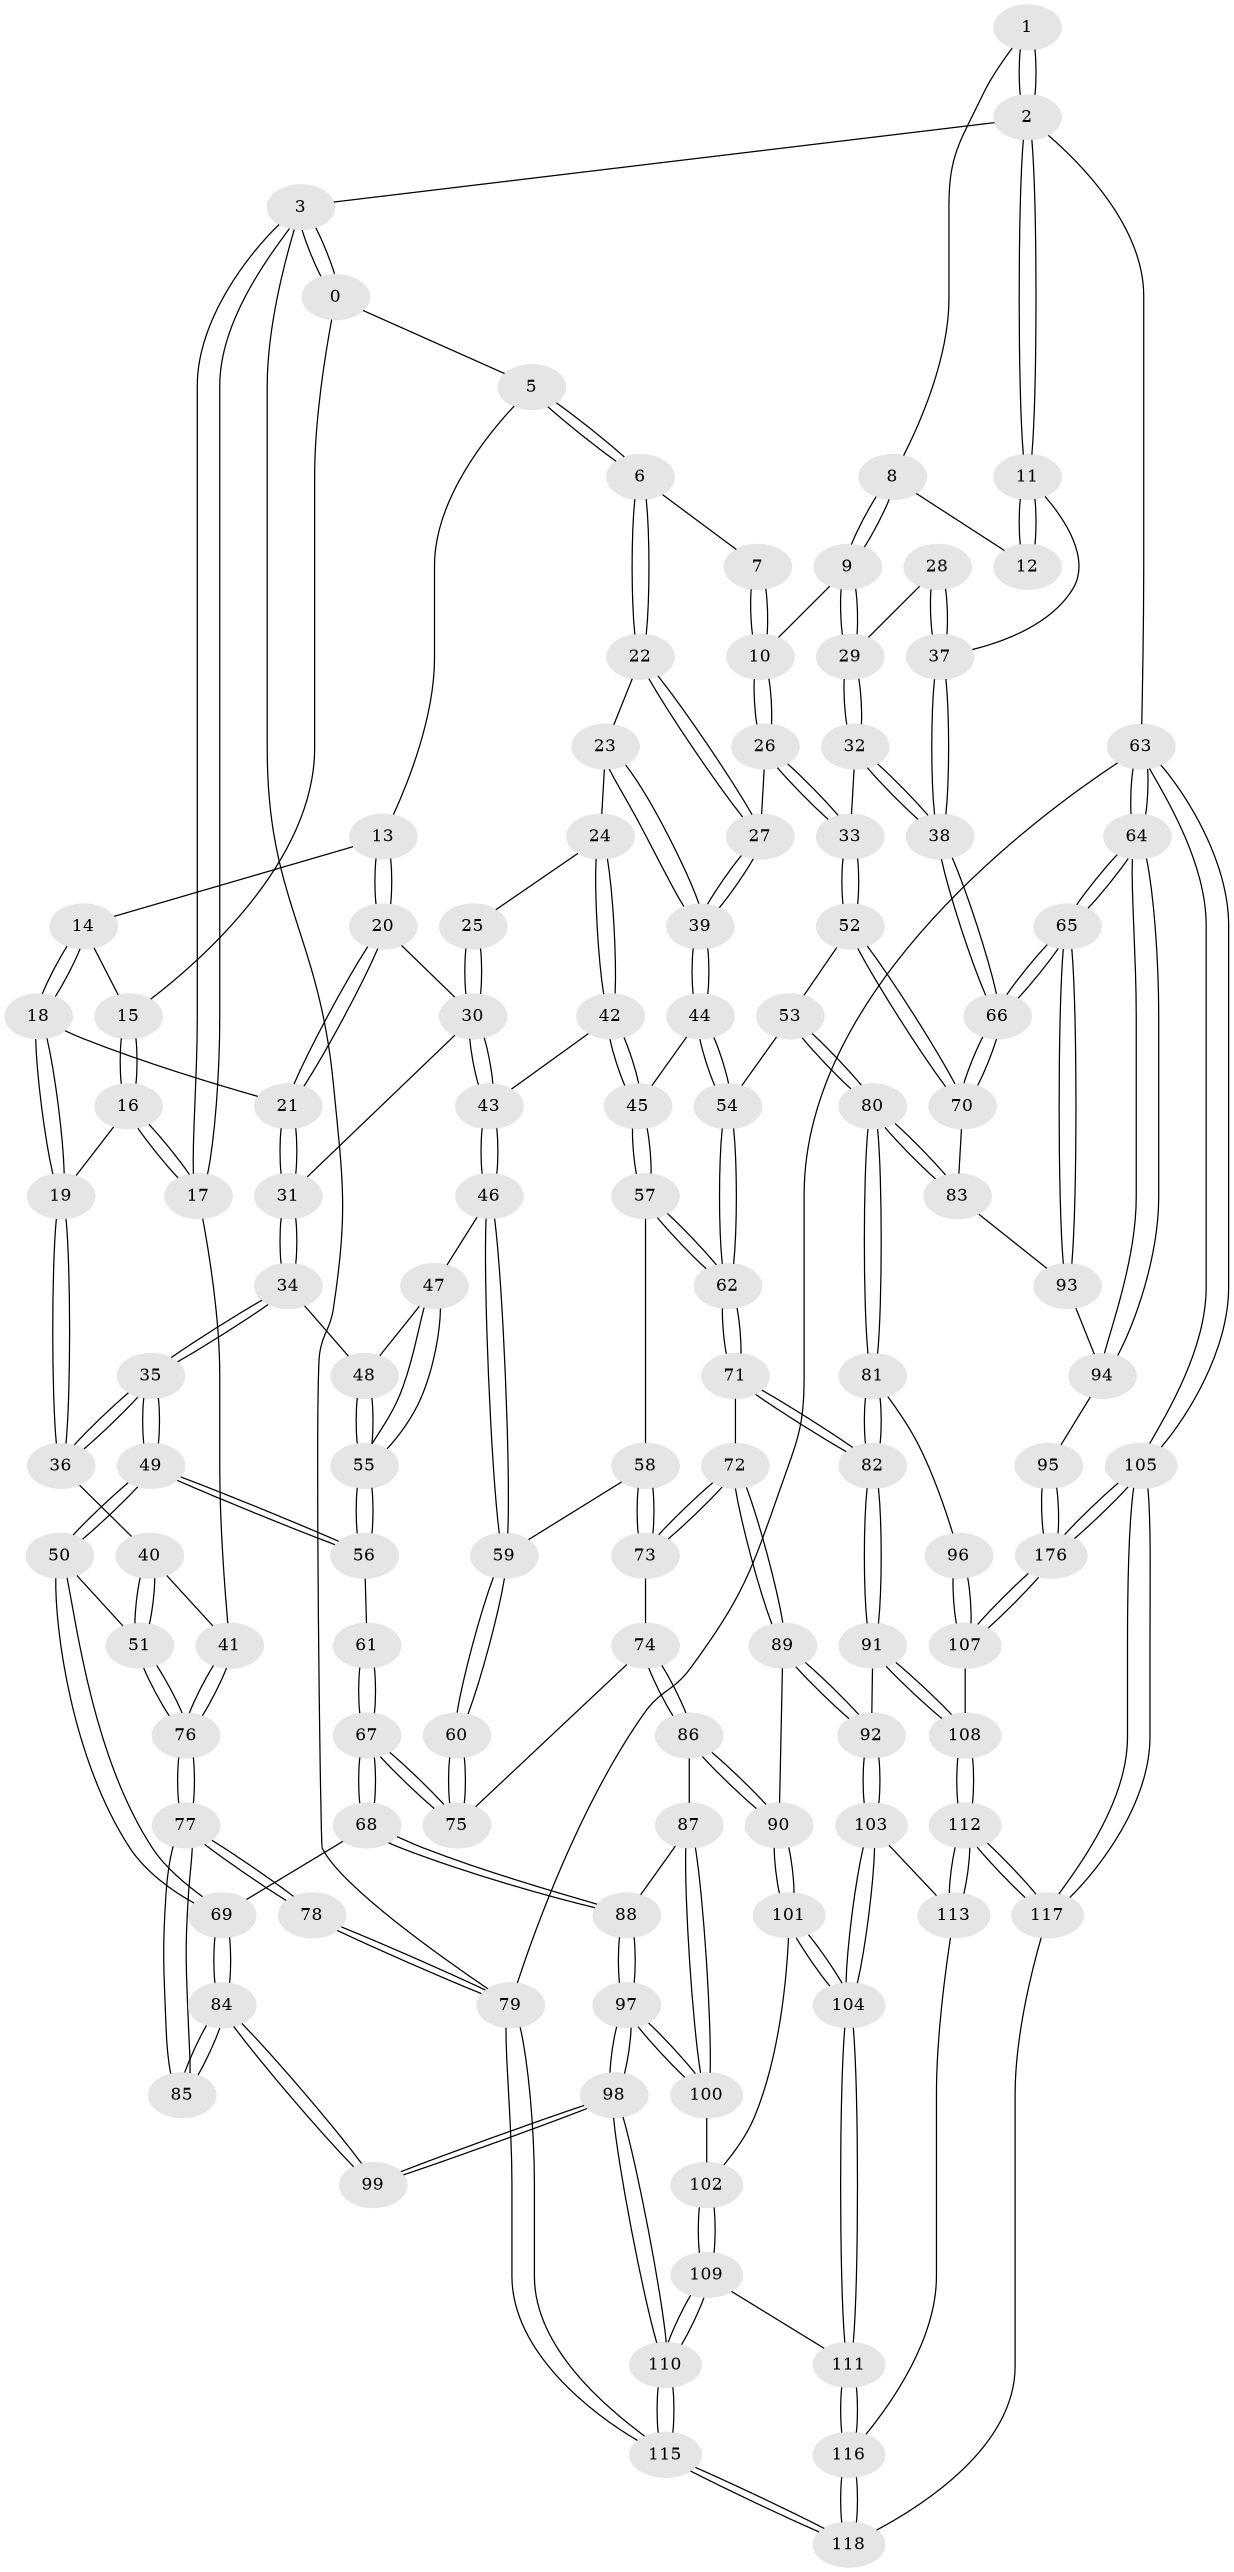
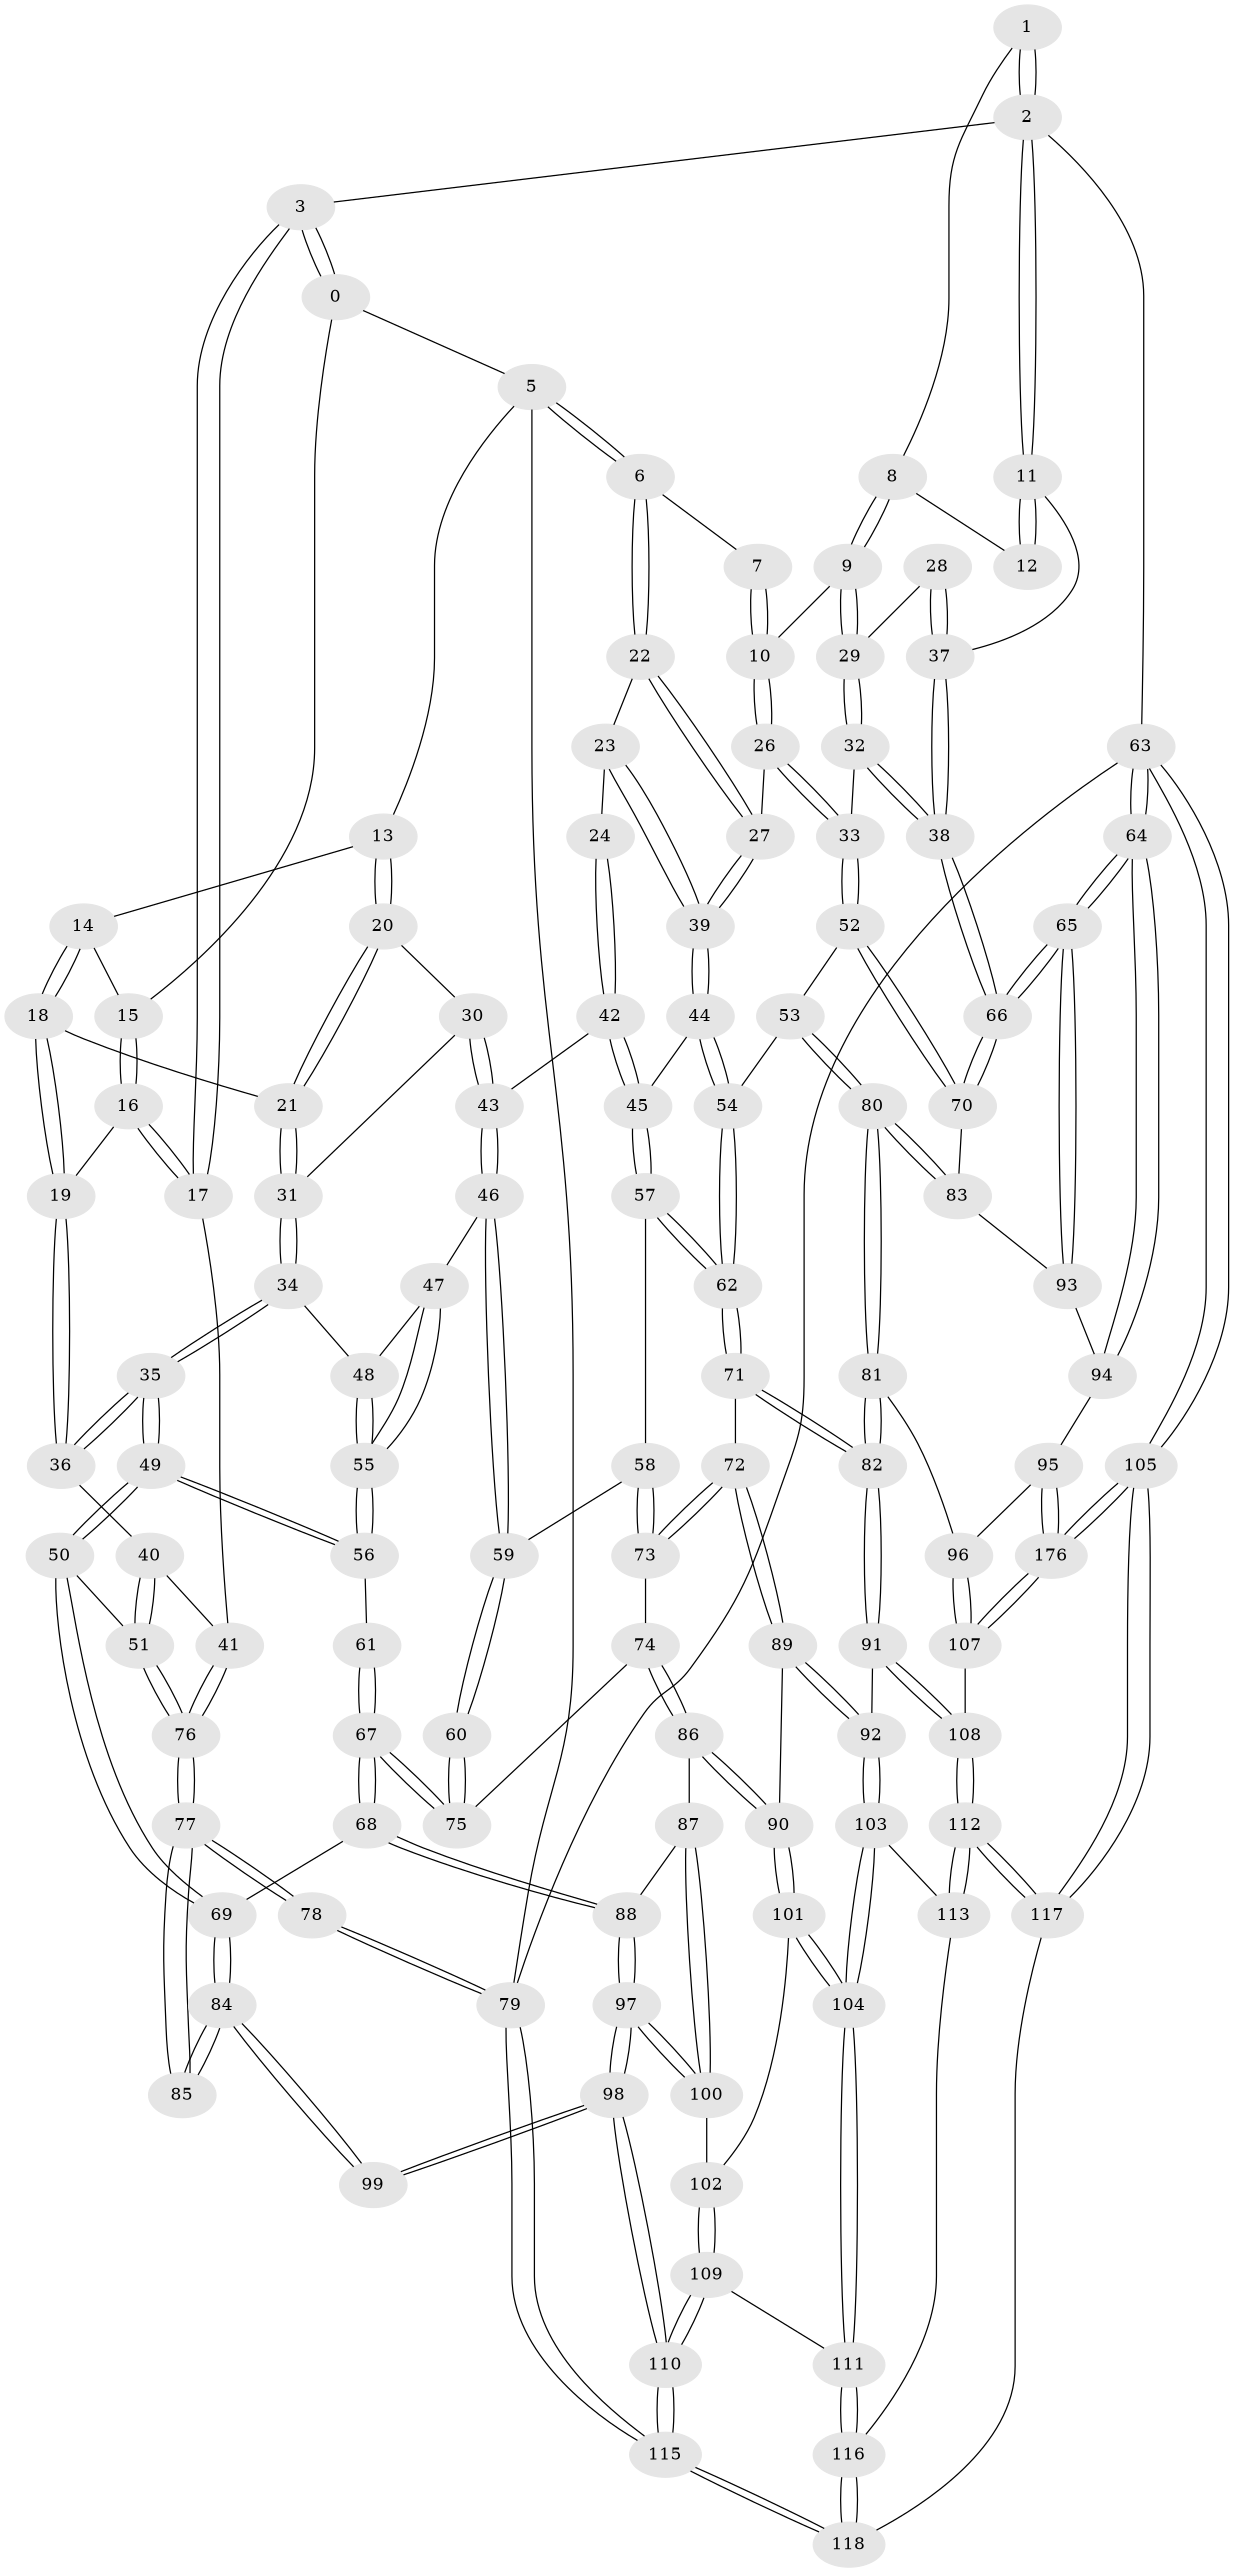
  graph {
    node [color=gray90 style=filled]
    1
    2
    8
    3
    11
    63
    9
    12
    n9 [label=0]
    17
    79
    37
    64
    105
    5
    15
    41
    115
    6
    13
    16
    7
    22
    14
    20
    10
    23
    27
    26
    29
    32
    33
    38
    28
    18
    21
    30
    19
    36
    76
    31
    40
-   25
    34
    24
    39
    42
    44
    43
    45
    52
    46
    35
    48
    66
    53
    70
    49
    55
    50
    56
    51
    54
    77
    57
    47
    59
    62
    58
    60
    69
    61
    84
    80
    83
    81
    71
    67
    73
    74
    75
    68
    72
    82
    65
    94
    n87 [label=176]
    117
    93
    95
    88
    97
    85
    99
    89
    91
    90
    92
    86
    87
    78
    118
    96
    107
    108
    100
    101
    102
    98
    103
    104
    112
    113
    110
    109
    111
    116
    1 -- 2
    1 -- 2
    1 -- 8
    2 -- 3
    2 -- 11
    2 -- 11
    2 -- 63
    8 -- 9
    8 -- 9
    8 -- 12
    3 -- n9
    3 -- n9
    3 -- 17
    3 -- 17
-   3 -- 79
+   5 -- 79
    11 -- 12
    11 -- 12
    11 -- 37
    63 -- 79
    63 -- 64
    63 -- 64
    63 -- 105
    63 -- 105
    9 -- 10
    9 -- 29
    9 -- 29
    n9 -- 5
    n9 -- 15
    17 -- 41
    79 -- 115
    79 -- 115
    37 -- 38
    37 -- 38
    64 -- 65
    64 -- 65
    64 -- 94
    64 -- 94
    105 -- n87
    105 -- n87
    105 -- 117
    105 -- 117
    5 -- 6
    5 -- 6
    5 -- 13
    15 -- 16
    15 -- 16
    41 -- 76
    41 -- 76
    115 -- 118
    115 -- 118
    6 -- 7
    6 -- 22
    6 -- 22
    13 -- 14
    13 -- 20
    13 -- 20
    16 -- 17
    16 -- 17
    16 -- 19
    7 -- 10
    7 -- 10
    22 -- 23
    22 -- 27
    22 -- 27
    14 -- 15
    14 -- 18
    14 -- 18
    20 -- 21
    20 -- 21
    20 -- 30
    10 -- 26
    10 -- 26
    23 -- 24
    23 -- 39
    23 -- 39
    27 -- 39
    27 -- 39
    26 -- 27
    26 -- 33
    26 -- 33
    29 -- 32
    29 -- 32
    32 -- 33
    32 -- 38
    32 -- 38
    33 -- 52
    33 -- 52
    38 -- 66
    38 -- 66
    28 -- 37
    28 -- 37
    28 -- 29
    18 -- 21
    18 -- 19
    18 -- 19
    21 -- 31
    21 -- 31
    30 -- 31
    30 -- 43
    30 -- 43
    19 -- 36
    19 -- 36
    36 -- 40
    76 -- 77
    76 -- 77
    31 -- 34
    31 -- 34
    40 -- 41
    40 -- 51
    40 -- 51
-   25 -- 30
-   25 -- 30
    34 -- 35
    34 -- 35
    34 -- 48
-   24 -- 25
    24 -- 42
    24 -- 42
    39 -- 44
    39 -- 44
    42 -- 43
    42 -- 45
    42 -- 45
    44 -- 45
    44 -- 54
    44 -- 54
    43 -- 46
    43 -- 46
    45 -- 57
    45 -- 57
    52 -- 53
    52 -- 70
    52 -- 70
    46 -- 47
    46 -- 59
    46 -- 59
    35 -- 36
    35 -- 36
    35 -- 49
    35 -- 49
    48 -- 55
    48 -- 55
    66 -- 70
    66 -- 70
    53 -- 54
    53 -- 80
    53 -- 80
    70 -- 83
    49 -- 50
    49 -- 50
    49 -- 56
    49 -- 56
    55 -- 56
    55 -- 56
    50 -- 51
    50 -- 69
    50 -- 69
    56 -- 61
    51 -- 76
    51 -- 76
    54 -- 62
    54 -- 62
    77 -- 85
    77 -- 85
    77 -- 78
    77 -- 78
    57 -- 62
    57 -- 62
    57 -- 58
    47 -- 48
    47 -- 55
    47 -- 55
    59 -- 60
    59 -- 60
    62 -- 71
    62 -- 71
    58 -- 59
    58 -- 73
    58 -- 73
    60 -- 75
    60 -- 75
    69 -- 84
    69 -- 84
    61 -- 67
    61 -- 67
    84 -- 85
    84 -- 85
    84 -- 99
    84 -- 99
    80 -- 83
    80 -- 83
    80 -- 81
    80 -- 81
    83 -- 93
    81 -- 82
    81 -- 82
    81 -- 96
    71 -- 72
    71 -- 82
    71 -- 82
    67 -- 75
    67 -- 75
    67 -- 68
    67 -- 68
    73 -- 74
    74 -- 75
    74 -- 86
    74 -- 86
    68 -- 69
    68 -- 88
    68 -- 88
    72 -- 73
    72 -- 73
    72 -- 89
    72 -- 89
    82 -- 91
    82 -- 91
    65 -- 66
    65 -- 66
    65 -- 93
    65 -- 93
    94 -- 95
    n87 -- 107
    n87 -- 107
    117 -- 118
    93 -- 94
    95 -- n87
    95 -- n87
+   95 -- 96
    88 -- 97
    88 -- 97
    97 -- 100
    97 -- 100
    97 -- 98
    97 -- 98
    89 -- 90
    89 -- 92
    89 -- 92
    91 -- 92
    91 -- 108
    91 -- 108
    90 -- 101
    90 -- 101
    92 -- 103
    92 -- 103
    86 -- 90
    86 -- 90
    86 -- 87
    87 -- 88
    87 -- 100
    87 -- 100
    78 -- 79
    78 -- 79
    96 -- 107
    96 -- 107
    107 -- 108
    108 -- 112
    108 -- 112
    100 -- 102
    101 -- 102
    101 -- 104
    101 -- 104
    102 -- 109
    102 -- 109
    98 -- 99
    98 -- 99
    98 -- 110
    98 -- 110
    103 -- 104
    103 -- 104
    103 -- 113
    104 -- 111
    104 -- 111
    112 -- 117
    112 -- 117
    112 -- 113
    112 -- 113
    113 -- 116
    110 -- 115
    110 -- 115
    109 -- 110
    109 -- 110
    109 -- 111
    111 -- 116
    111 -- 116
    116 -- 118
    116 -- 118
  }
